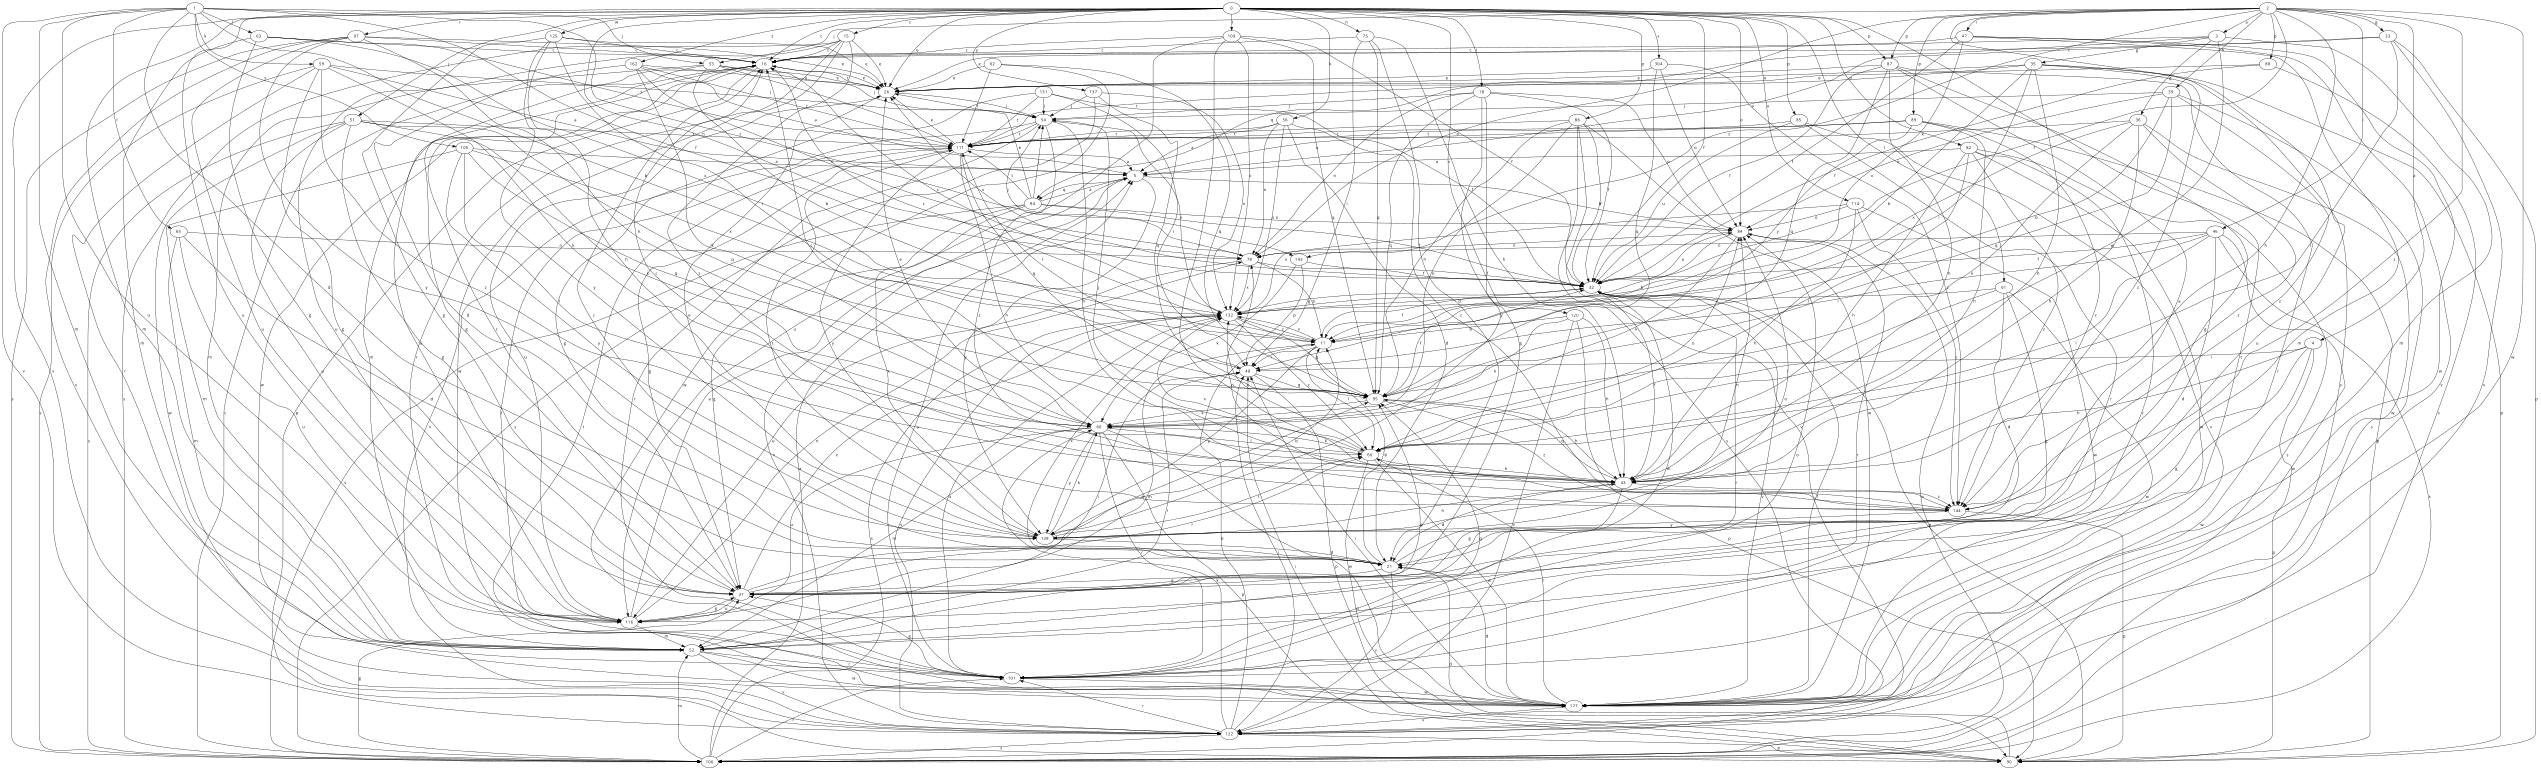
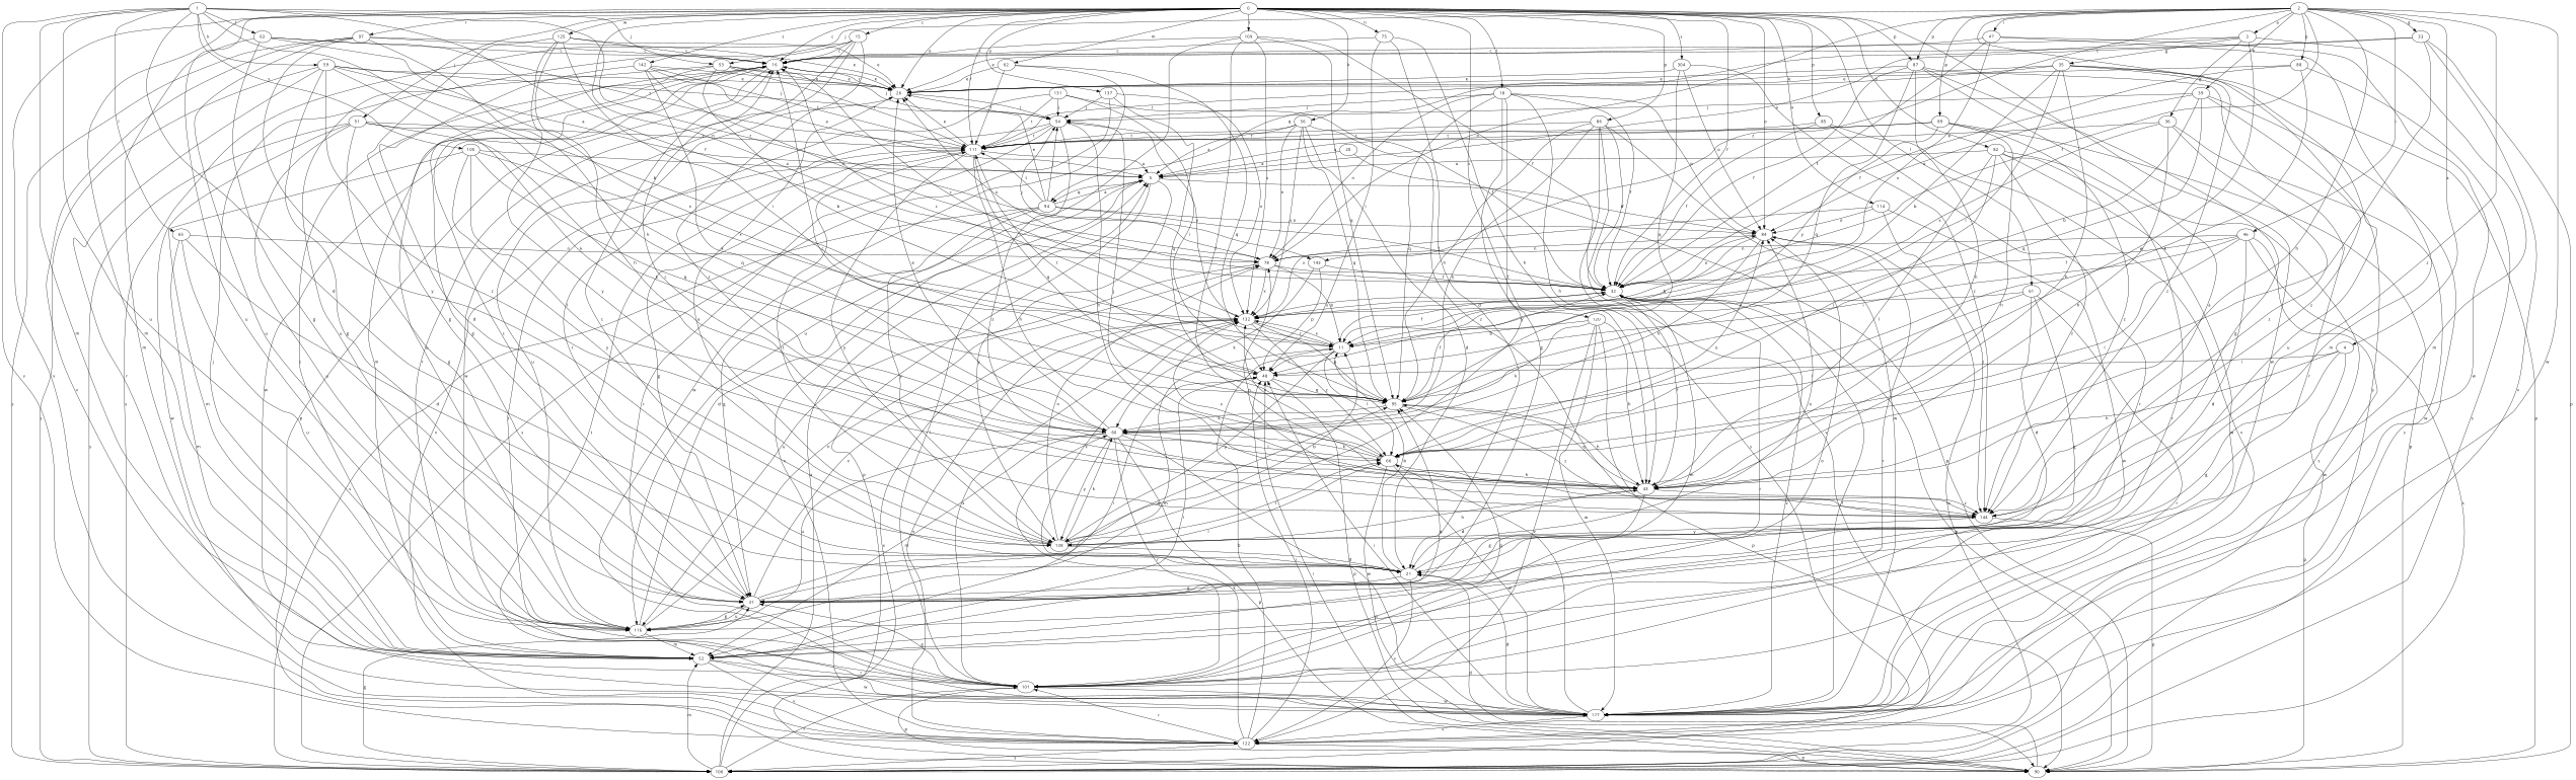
  strict digraph {
    fontname="Open Sans"
    node [fontname="Open Sans"]
    edge [fontname="Open Sans"]
    0
    15
    16
    18
    26
    32
    51
    56
    61
    n10 [label=62]
    n11 [label=52]
    75
    78
    82
    84
    85
    86
    87
    n19 [label=97]
    n20 [label=304]
    109
    111
    114
    116
    120
    122
    125
    127
    137
-   142 [label=162]
+   142
    106
    144
    101
    90
    43
    37
    138
    54
    95
+   20
    5
    132
    60
    21
    66
    48
    11
    1
    53
    59
    63
    65
    105
    143
    131
    2
    3
    4
    33
    39
    46
    47
    88
    89
    35
    36
    94
    0 -> 15 [label=c]
    0 -> 16 [label=c]
    0 -> 18 [label=l]
    0 -> 26 [label=e]
    0 -> 32 [label=f]
    0 -> 51 [label=j]
    0 -> 56 [label=k]
    0 -> 61 [label=l]
+   0 -> n10 [label=m]
    0 -> n11 [label=m]
    0 -> 75 [label=n]
    0 -> 78 [label=n]
    0 -> 82 [label=o]
    0 -> 84 [label=o]
    0 -> 85 [label=p]
    0 -> 86 [label=p]
    0 -> 87 [label=p]
    0 -> n19 [label=r]
    0 -> n20 [label=s]
    0 -> 109 [label=t]
+   0 -> 111 [label=t]
    0 -> 114 [label=u]
    0 -> 116 [label=u]
    0 -> 120 [label=v]
    0 -> 122 [label=v]
    0 -> 125 [label=w]
-   0 -> 127 [label=t]
+   0 -> 127 [label=w]
    0 -> 137 [label=y]
    0 -> 142 [label=z]
    15 -> 16 [label=c]
    15 -> 116 [label=u]
    15 -> 127 [label=w]
    15 -> 106 [label=s]
    15 -> 144 [label=z]
    15 -> 101 [label=r]
    16 -> 26 [label=e]
    16 -> n11 [label=m]
    16 -> 116 [label=u]
    16 -> 127 [label=w]
    16 -> 90 [label=p]
    18 -> 32 [label=f]
    18 -> 78 [label=n]
    18 -> 84 [label=o]
-   114 -> 43 [label=h]
+   18 -> 43 [label=h]
    18 -> 37 [label=g]
    18 -> 138 [label=y]
    18 -> 54 [label=j]
    18 -> 95 [label=q]
    26 -> 16 [label=c]
    26 -> 116 [label=u]
    26 -> 54 [label=j]
    32 -> 26 [label=x]
    32 -> n11 [label=m]
    32 -> 84 [label=o]
    32 -> 127 [label=v]
    32 -> 101 [label=r]
    32 -> 90 [label=p]
-   32 -> 132 [label=g]
+   32 -> 132 [label=x]
    51 -> 111 [label=t]
    51 -> 116 [label=u]
    51 -> 127 [label=w]
    51 -> 106 [label=s]
    51 -> 37 [label=g]
    51 -> 95 [label=q]
    51 -> 60 [label=k]
    56 -> 78 [label=n]
    56 -> 111 [label=t]
    56 -> 144 [label=z]
    56 -> 5 [label=a]
    56 -> 132 [label=x]
    56 -> 21 [label=d]
-   61 -> 127 [label=w]
+   61 -> 127 [label=r]
    61 -> 37 [label=g]
    61 -> 132 [label=x]
    61 -> 21 [label=d]
    61 -> 66 [label=l]
    n10 -> 26 [label=e]
    n10 -> 111 [label=t]
    n10 -> 127 [label=w]
    n10 -> 95 [label=q]
-   106 -> 16 [label=c]
+   n11 -> 16 [label=c]
    n11 -> 122 [label=v]
    n11 -> 127 [label=w]
    n11 -> 101 [label=r]
    n11 -> 95 [label=q]
    n11 -> 48 [label=i]
    75 -> 16 [label=c]
    75 -> 43 [label=h]
-   75 -> 95 [label=q]
+   56 -> 95 [label=q]
    75 -> 21 [label=d]
    75 -> 48 [label=i]
    78 -> 32 [label=f]
    78 -> 116 [label=u]
    78 -> 54 [label=j]
    78 -> 132 [label=x]
    78 -> 11 [label=b]
    82 -> 127 [label=w]
    82 -> 106 [label=s]
    82 -> 144 [label=z]
    82 -> 101 [label=r]
-   82 -> 43 [label=h]
+   82 -> 43 [label=l]
    82 -> 5 [label=a]
    82 -> 66 [label=l]
    84 -> 78 [label=n]
    84 -> 101 [label=r]
    84 -> 60 [label=k]
    84 -> 11 [label=b]
-   85 -> 32 [label=u]
+   85 -> 32 [label=f]
    85 -> 111 [label=t]
    85 -> 122 [label=v]
    85 -> 101 [label=r]
    86 -> 32 [label=f]
    86 -> 111 [label=t]
    86 -> 122 [label=v]
    86 -> 127 [label=w]
    86 -> 106 [label=s]
    86 -> 95 [label=h]
    86 -> 60 [label=k]
    87 -> 26 [label=e]
    87 -> 32 [label=f]
    87 -> 101 [label=r]
    87 -> 43 [label=h]
    87 -> 37 [label=g]
    87 -> 138 [label=a]
    87 -> 95 [label=q]
    n19 -> 16 [label=c]
    n19 -> 26 [label=e]
    n19 -> 116 [label=u]
    n19 -> 122 [label=v]
    n19 -> 106 [label=s]
    n19 -> 138 [label=y]
    n19 -> 60 [label=k]
    n20 -> 26 [label=e]
    n20 -> 84 [label=o]
    n20 -> 144 [label=z]
    n20 -> 95 [label=q]
    109 -> 16 [label=c]
    109 -> 32 [label=f]
    109 -> 116 [label=u]
    109 -> 95 [label=q]
    109 -> 132 [label=x]
    109 -> 66 [label=l]
    111 -> 26 [label=e]
    111 -> 43 [label=h]
    111 -> 37 [label=g]
    111 -> 138 [label=y]
    111 -> 95 [label=q]
    111 -> 5 [label=a]
    114 -> 84 [label=o]
    114 -> 127 [label=w]
    114 -> 144 [label=z]
    114 -> 132 [label=x]
    116 -> n11 [label=m]
    116 -> 78 [label=n]
    116 -> 37 [label=g]
-   116 -> 5 [label=a]
+   116 -> 5 [label=d]
    116 -> 48 [label=i]
    120 -> 122 [label=v]
-   4 -> 127 [label=w]
+   120 -> 127 [label=w]
    120 -> 90 [label=p]
    120 -> 43 [label=h]
    120 -> 60 [label=k]
    120 -> 11 [label=b]
    122 -> 106 [label=s]
    122 -> 101 [label=r]
    122 -> 90 [label=p]
    122 -> 60 [label=k]
    122 -> 48 [label=i]
    122 -> 11 [label=b]
    125 -> 16 [label=c]
    125 -> 26 [label=e]
    125 -> 43 [label=h]
    125 -> 37 [label=g]
    125 -> 138 [label=y]
    125 -> 48 [label=i]
    127 -> 32 [label=f]
    127 -> 111 [label=t]
    127 -> 122 [label=v]
    127 -> 21 [label=d]
    127 -> 66 [label=l]
    127 -> 48 [label=i]
    137 -> 106 [label=s]
    137 -> 54 [label=j]
    137 -> 95 [label=q]
    137 -> 132 [label=x]
    142 -> 26 [label=e]
    142 -> 78 [label=n]
    142 -> 111 [label=t]
    142 -> 5 [label=a]
    142 -> 60 [label=k]
    142 -> 21 [label=d]
    106 -> n11 [label=m]
    106 -> 84 [label=o]
    106 -> 101 [label=r]
    106 -> 37 [label=g]
    106 -> 5 [label=a]
    106 -> 132 [label=x]
    144 -> 78 [label=n]
    144 -> 90 [label=p]
    144 -> 138 [label=y]
    101 -> 84 [label=o]
    101 -> 111 [label=t]
    101 -> 127 [label=w]
+   101 -> 90 [label=p]
    101 -> 37 [label=g]
    101 -> 95 [label=q]
-   101 -> 5 [label=a]
+   101 -> 5 [label=l]
    101 -> 132 [label=x]
    90 -> 21 [label=d]
    90 -> 48 [label=i]
    43 -> 16 [label=c]
    43 -> 32 [label=f]
    43 -> 144 [label=z]
    43 -> 37 [label=g]
    43 -> 95 [label=q]
    43 -> 132 [label=x]
    43 -> 21 [label=d]
    37 -> 16 [label=c]
    37 -> 116 [label=u]
    37 -> 95 [label=q]
    37 -> 132 [label=x]
    37 -> 66 [label=l]
    138 -> 26 [label=e]
-   138 -> 84 [label=n]
+   138 -> 78 [label=n]
    138 -> 111 [label=t]
    138 -> 43 [label=h]
    138 -> 60 [label=k]
    138 -> 21 [label=d]
    138 -> 66 [label=l]
    138 -> 11 [label=b]
    54 -> 111 [label=t]
    54 -> 122 [label=v]
    54 -> 144 [label=z]
    54 -> 101 [label=r]
    54 -> 43 [label=h]
    54 -> 132 [label=x]
    95 -> 32 [label=f]
    95 -> 144 [label=z]
    95 -> 43 [label=h]
    95 -> 60 [label=k]
+   20 -> 90 [label=p]
+   20 -> 5 [label=a]
    5 -> 84 [label=o]
    5 -> 122 [label=v]
+   5 -> 90 [label=p]
    5 -> 138 [label=y]
    5 -> 94 [label=q]
    132 -> 16 [label=c]
    132 -> 122 [label=v]
    132 -> 95 [label=q]
    132 -> 66 [label=z]
    132 -> 11 [label=z]
    60 -> 16 [label=c]
    60 -> 26 [label=e]
    60 -> n11 [label=m]
    60 -> 116 [label=u]
    60 -> 127 [label=w]
    60 -> 101 [label=r]
    60 -> 90 [label=p]
    60 -> 138 [label=y]
    60 -> 66 [label=l]
    21 -> 16 [label=c]
    21 -> 84 [label=o]
    21 -> 122 [label=v]
    21 -> 37 [label=g]
    21 -> 132 [label=x]
    21 -> 11 [label=b]
    66 -> 84 [label=o]
    66 -> 127 [label=w]
    66 -> 90 [label=p]
    66 -> 43 [label=h]
    66 -> 54 [label=j]
    66 -> 132 [label=x]
    66 -> 60 [label=k]
    48 -> 111 [label=t]
    48 -> 90 [label=p]
    48 -> 95 [label=q]
    11 -> 16 [label=c]
    11 -> 32 [label=f]
    11 -> n11 [label=m]
    11 -> 138 [label=y]
    11 -> 132 [label=x]
    11 -> 66 [label=l]
    11 -> 48 [label=i]
    1 -> 32 [label=f]
    1 -> n11 [label=m]
    1 -> 116 [label=u]
    1 -> 122 [label=v]
    1 -> 21 [label=d]
    1 -> 11 [label=b]
    1 -> 53 [label=j]
    1 -> 59 [label=k]
    1 -> 63 [label=l]
    1 -> 65 [label=l]
    1 -> 105 [label=s]
    1 -> 143 [label=z]
    53 -> 26 [label=e]
-   53 -> n11 [label=m]
+   53 -> n11 [label=j]
    53 -> 111 [label=t]
    53 -> 37 [label=g]
    53 -> 54 [label=j]
    53 -> 11 [label=b]
-   15 -> 26 [label=e]
+   59 -> 26 [label=e]
    59 -> 106 [label=s]
    59 -> 144 [label=z]
    59 -> 101 [label=r]
    59 -> 37 [label=g]
    59 -> 54 [label=j]
    59 -> 5 [label=a]
    59 -> 60 [label=k]
    63 -> 16 [label=c]
    63 -> n11 [label=m]
    63 -> 111 [label=t]
    63 -> 37 [label=g]
-   63 -> 132 [label=x]
+   63 -> 48 [label=x]
    65 -> n11 [label=m]
    65 -> 78 [label=n]
    65 -> 116 [label=u]
    65 -> 21 [label=d]
    105 -> n11 [label=m]
    105 -> 138 [label=y]
    105 -> 95 [label=q]
    105 -> 5 [label=a]
    105 -> 132 [label=x]
    105 -> 66 [label=l]
    143 -> 32 [label=f]
    143 -> 60 [label=k]
    143 -> 48 [label=p]
    131 -> 32 [label=f]
    131 -> 111 [label=t]
-   131 -> 37 [label=g]
+   131 -> 37 [label=t]
    131 -> 54 [label=j]
    131 -> 48 [label=i]
    2 -> 32 [label=f]
    2 -> 78 [label=n]
    2 -> 87 [label=p]
    2 -> 127 [label=w]
    2 -> 106 [label=s]
    2 -> 144 [label=z]
    2 -> 43 [label=h]
    2 -> 53 [label=j]
    2 -> 143 [label=z]
    2 -> 3 [label=a]
    2 -> 4 [label=a]
    2 -> 33 [label=g]
    2 -> 39 [label=h]
    2 -> 46 [label=i]
    2 -> 47 [label=i]
    2 -> 88 [label=p]
    2 -> 89 [label=p]
    3 -> 26 [label=e]
    3 -> n11 [label=m]
    3 -> 66 [label=w]
    3 -> 35 [label=g]
    3 -> 36 [label=g]
    3 -> 94 [label=q]
    4 -> 90 [label=p]
    4 -> 43 [label=h]
    4 -> 37 [label=g]
    4 -> 48 [label=i]
    33 -> 16 [label=c]
    33 -> 122 [label=v]
    33 -> 90 [label=p]
    33 -> 5 [label=a]
    33 -> 66 [label=l]
    39 -> 84 [label=o]
    39 -> 106 [label=s]
    39 -> 144 [label=z]
    39 -> 54 [label=j]
    39 -> 95 [label=q]
    39 -> 11 [label=b]
    46 -> 32 [label=f]
    46 -> 78 [label=n]
    46 -> 127 [label=w]
    46 -> 106 [label=s]
    46 -> 21 [label=d]
    46 -> 66 [label=l]
    46 -> 48 [label=i]
    47 -> 16 [label=c]
    47 -> 32 [label=f]
    47 -> n11 [label=m]
-   47 -> 122 [label=v]
    47 -> 127 [label=w]
    47 -> 132 [label=x]
    88 -> 26 [label=e]
    88 -> 32 [label=f]
    88 -> 106 [label=s]
    89 -> 111 [label=t]
    89 -> 144 [label=z]
    89 -> 90 [label=p]
    89 -> 43 [label=h]
    89 -> 5 [label=a]
    89 -> 11 [label=y]
    35 -> 26 [label=e]
    35 -> 111 [label=t]
    35 -> 116 [label=u]
    35 -> 144 [label=z]
    35 -> 90 [label=p]
    35 -> 43 [label=h]
    35 -> 48 [label=i]
    35 -> 11 [label=b]
    36 -> 111 [label=e]
    36 -> 127 [label=w]
    36 -> 144 [label=z]
    36 -> 43 [label=h]
    36 -> 132 [label=x]
-   36 -> 60 [label=k]
+   88 -> 60 [label=k]
    94 -> 26 [label=e]
    94 -> 32 [label=f]
    94 -> 84 [label=o]
    94 -> 111 [label=t]
    94 -> 106 [label=s]
    94 -> 37 [label=g]
-   94 -> 138 [label=x]
+   94 -> 138 [label=y]
    94 -> 54 [label=j]
    94 -> 5 [label=a]
  }
